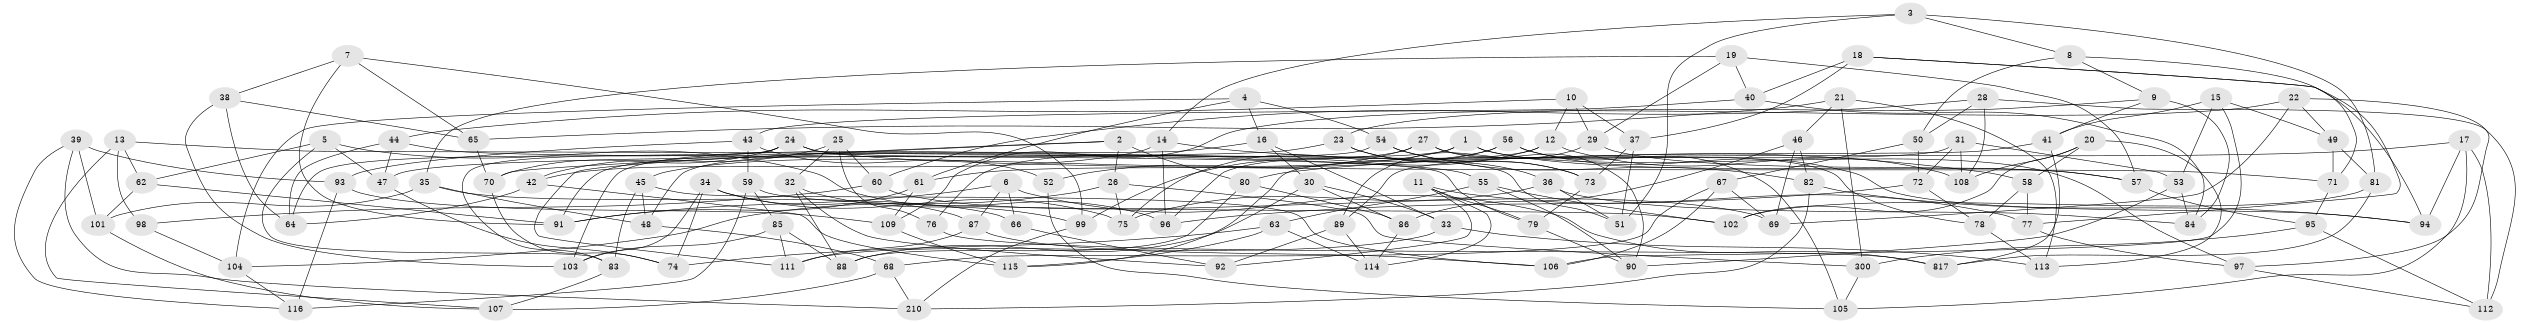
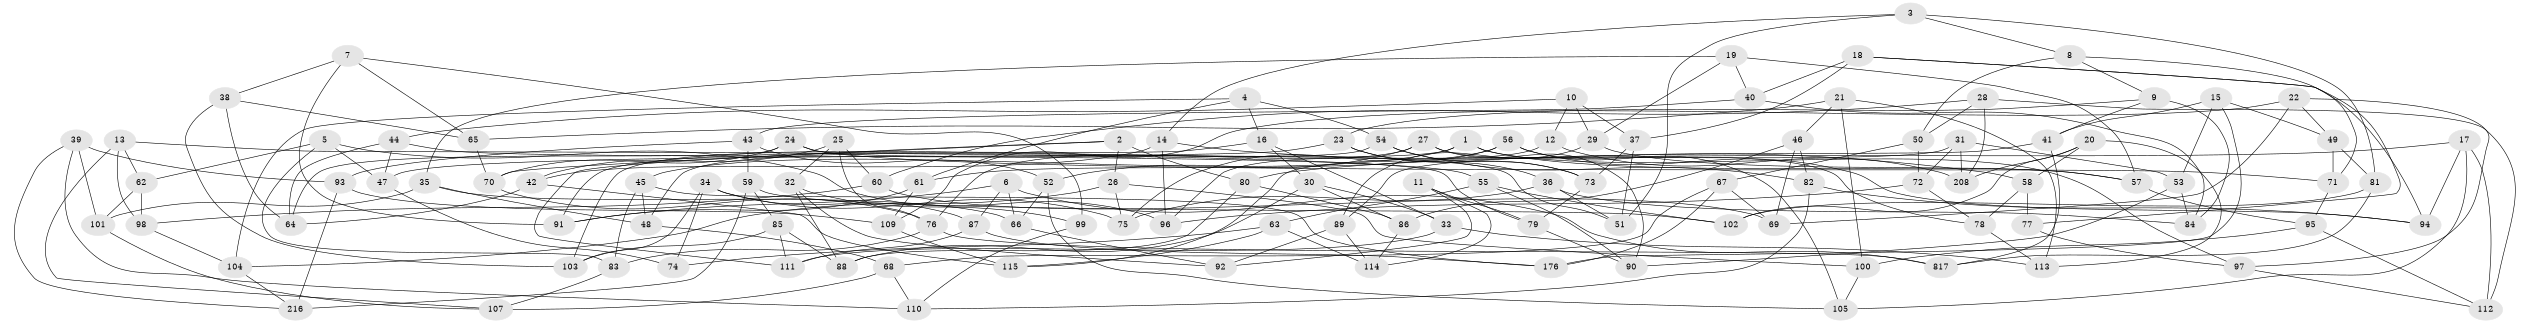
  graph {
    node [color=gray90 style=filled]
    1
    45
    48
    57
    97
    83
-   106
+   106 [label=176]
    68
    95
    112
    2
    26
    70
    80
    111
    104
-   100 [label=300]
+   100
    75
    74
    86
    88
    3
    8
    14
    51
    81
    9
    50
    71
    96
    42
    58
    n33 [label=817]
    102
    4
    16
    54
    61
    91
    30
    33
    73
    103
    82
    109
-   116
+   116 [label=216]
    5
    47
    62
    98
    101
    107
    6
    66
    87
    92
    7
    38
    65
    99
    64
-   110 [label=210]
+   110
    23
    41
    84
    72
    67
    36
    89
    10
    12
    29
    37
    44
-   108
+   108 [label=208]
    55
    11
    77
    79
    114
    90
    13
    115
    78
    15
    49
    53
    113
    17
    94
    105
    18
    40
    43
    19
    35
    20
    21
    46
    69
    22
    24
    25
    32
    60
    76
    27
    52
    28
    31
    34
    39
    93
    59
    85
    63
    56
    1 -- 45
    1 -- 48
    1 -- 57
    1 -- 97
    45 -- 48
    45 -- 83
    45 -- 106
    48 -- 68
    57 -- 95
    97 -- 112
    83 -- 107
    68 -- 107
    68 -- 110
    95 -- 112
    95 -- 100
    2 -- 26
    2 -- 70
    2 -- 80
    2 -- 111
    26 -- 104
    26 -- 100
    26 -- 75
-   70 -- 74
+   70 -- 76
    80 -- 86
    80 -- 88
    104 -- 116
    100 -- 105
    86 -- 114
    3 -- 8
    3 -- 14
    3 -- 51
    3 -- 81
    8 -- 9
    8 -- 50
    8 -- 71
    14 -- 96
    14 -- 42
    14 -- 58
    81 -- n33
    81 -- 102
    9 -- 23
    9 -- 41
    9 -- 84
    50 -- 72
    50 -- 67
    71 -- 95
    42 -- 64
    42 -- 115
    58 -- 77
    58 -- 78
    4 -- 104
    4 -- 16
    4 -- 54
    4 -- 61
    16 -- 91
    16 -- 30
    16 -- 33
    54 -- 73
    54 -- 103
    54 -- 82
    61 -- 91
    61 -- 109
    30 -- 86
    30 -- 88
    30 -- 33
    33 -- 111
    33 -- 113
    73 -- 79
    82 -- 110
    82 -- 94
    109 -- 115
    5 -- 83
    5 -- 96
    5 -- 47
    5 -- 62
    47 -- 74
-   62 -- 91
+   62 -- 98
    62 -- 101
    98 -- 104
    101 -- 107
    6 -- n33
    6 -- 91
    6 -- 66
    6 -- 87
    66 -- 92
    87 -- 106
    87 -- 111
    7 -- 91
    7 -- 38
    7 -- 65
    7 -- 99
    38 -- 103
    38 -- 65
    38 -- 64
    65 -- 70
    99 -- 110
    23 -- 73
    23 -- 47
    23 -- 36
    41 -- n33
    41 -- 89
    72 -- 96
    72 -- 78
    67 -- 106
    67 -- 68
    67 -- 69
    36 -- 75
    36 -- 51
    36 -- 84
    89 -- 92
    89 -- 114
    10 -- 12
    10 -- 29
    10 -- 37
    10 -- 44
    12 -- 96
-   12 -- 99
    12 -- 108
    29 -- 57
    29 -- 89
    37 -- 51
    37 -- 73
    44 -- 47
    44 -- 64
    44 -- 55
    55 -- 102
    55 -- 90
    55 -- 63
    11 -- 92
-   11 -- 77
    11 -- 79
    11 -- 114
    77 -- 97
    79 -- 90
    13 -- 62
    13 -- 98
    13 -- 107
    13 -- 79
    78 -- 113
    15 -- 106
    15 -- 41
    15 -- 49
    15 -- 53
    49 -- 81
    49 -- 71
    53 -- 84
    53 -- 90
    17 -- 112
    17 -- 80
    17 -- 94
    17 -- 105
    18 -- 37
    18 -- 77
    18 -- 94
    18 -- 40
    40 -- 84
    40 -- 43
    43 -- 52
    43 -- 93
    43 -- 59
    19 -- 57
    19 -- 29
    19 -- 40
    19 -- 35
    35 -- 48
    35 -- 101
    35 -- 66
    20 -- 58
    20 -- 102
    20 -- 108
    20 -- 113
    21 -- 100
    21 -- 65
    21 -- 113
    21 -- 46
    46 -- 86
    46 -- 82
    46 -- 69
    22 -- 97
    22 -- 109
    22 -- 49
    22 -- 69
    24 -- 70
    24 -- 51
    24 -- 71
    24 -- 64
    25 -- 42
    25 -- 32
    25 -- 60
    25 -- 76
    32 -- 88
    32 -- 92
    32 -- 99
    60 -- 98
    60 -- 69
-   24 -- 83
+   76 -- 83
    76 -- n33
    27 -- 90
    27 -- 78
    27 -- 76
    27 -- 52
+   52 -- 66
    52 -- 105
    28 -- 112
    28 -- 50
    28 -- 108
    28 -- 60
    31 -- 72
    31 -- 108
    31 -- 115
    31 -- 53
    34 -- 75
    34 -- 74
    34 -- 103
    34 -- 87
    39 -- 116
    39 -- 101
    39 -- 110
    39 -- 93
    93 -- 109
    93 -- 116
    59 -- 102
    59 -- 116
    59 -- 85
    85 -- 111
    85 -- 88
    85 -- 103
    63 -- 74
    63 -- 114
    63 -- 115
    56 -- 75
    56 -- 61
    56 -- 94
    56 -- 105
  }
